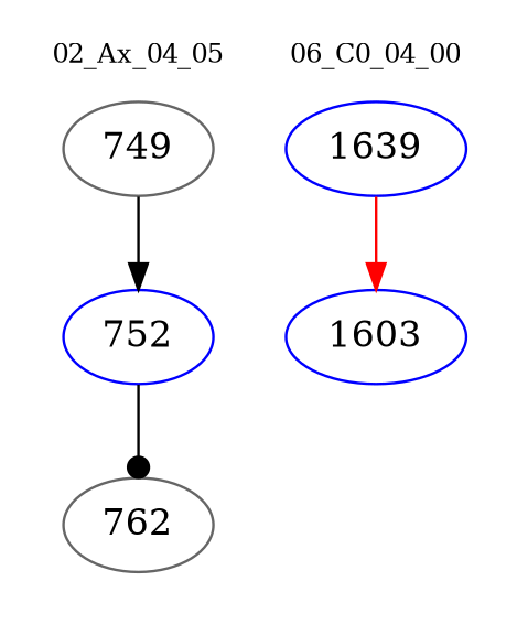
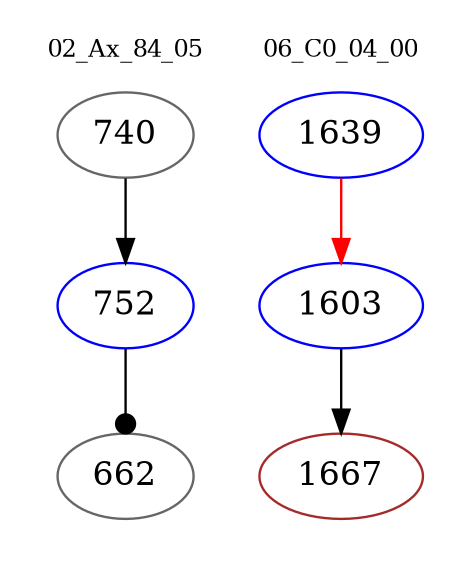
  digraph {
    fontname="DejaVu Serif"
    node [color=blue fontname="DejaVu Serif"]
    edge [arrowhead=normal color=black fontname="DejaVu Serif"]
-   n1 [color=gray40 label=749]
+   n1 [color=gray40 label=740]
    n2 [label=752]
-   n3 [color=gray40 label=762]
+   n3 [color=gray40 label=662]
    n4 [label=1639]
    n5 [label=1603]
+   n6 [color=brown label=1667]
    subgraph cluster_1 {
      color=white
      fontsize=10
-     label="02_Ax_04_05"
+     label="02_Ax_84_05"
      n1
      n2
      n3
    }
    subgraph cluster_2 {
      color=white
      fontsize=10
      label="06_C0_04_00"
      n4
      n5
+     n6
    }
    n1 -> n2
    n2 -> n3 [arrowhead=dot]
    n4 -> n5 [color=red]
+   n5 -> n6
  }
